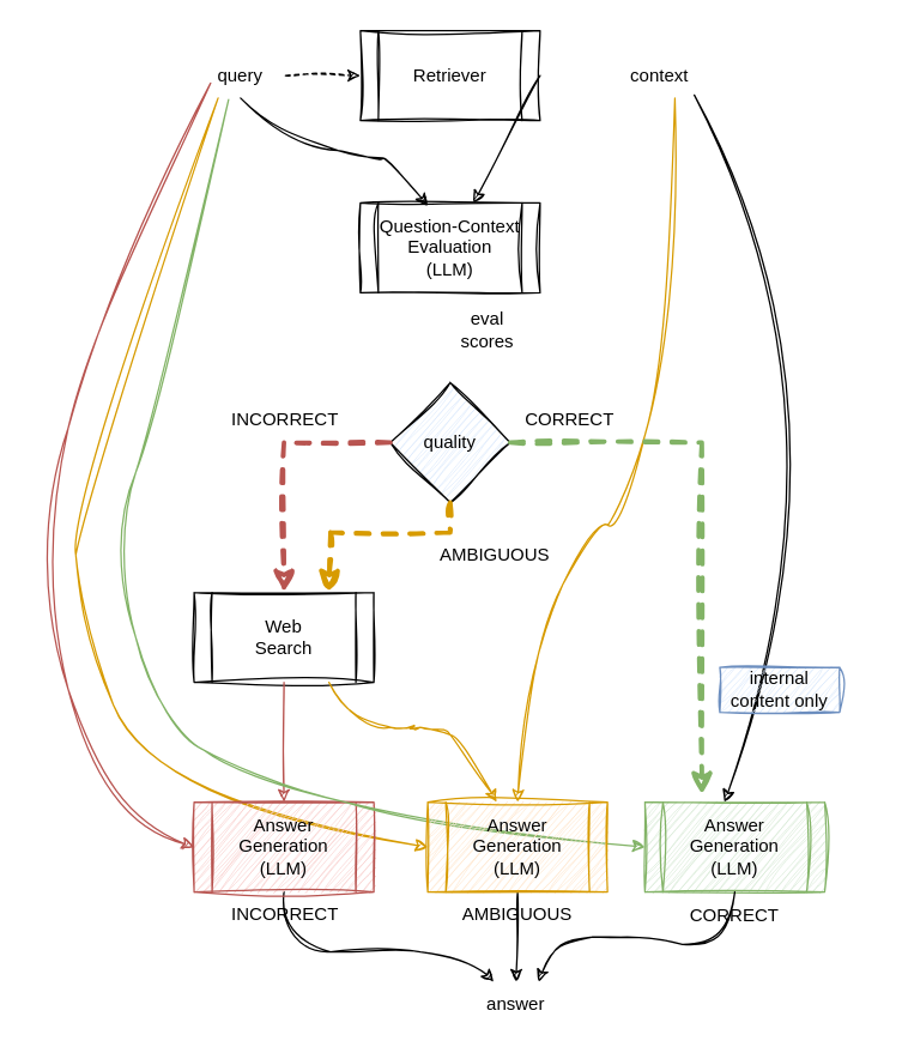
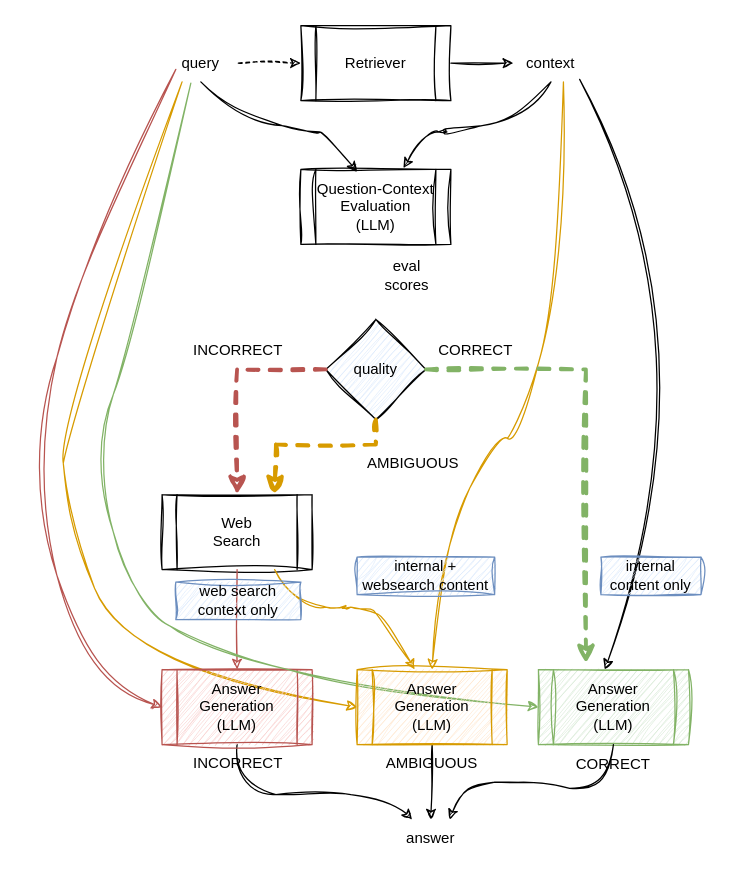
  <mxCell id="0" />
  <mxCell id="1" parent="0" />
  <mxCell id="2" value="query" style="text;html=1;align=center;verticalAlign=middle;whiteSpace=wrap;rounded=0;sketch=1;curveFitting=1;jiggle=2;" vertex="1" parent="1"><mxGeometry x="130" y="35" width="60" height="30" as="geometry" /></mxCell>
  <mxCell id="3" value="Retriever" style="shape=process;whiteSpace=wrap;html=1;backgroundOutline=1;sketch=1;curveFitting=1;jiggle=2;" vertex="1" parent="1"><mxGeometry x="240" y="20" width="120" height="60" as="geometry" /></mxCell>
  <mxCell id="4" value="context" style="text;html=1;align=center;verticalAlign=middle;whiteSpace=wrap;rounded=0;sketch=1;curveFitting=1;jiggle=2;" vertex="1" parent="1"><mxGeometry x="410" y="35" width="60" height="30" as="geometry" /></mxCell>
  <mxCell id="5" value="Question-Context Evaluation&lt;br&gt;(LLM)" style="shape=process;whiteSpace=wrap;html=1;backgroundOutline=1;sketch=1;curveFitting=1;jiggle=2;" vertex="1" parent="1"><mxGeometry x="240" y="135" width="120" height="60" as="geometry" /></mxCell>
  <mxCell id="6" value="quality" style="rhombus;whiteSpace=wrap;html=1;sketch=1;curveFitting=1;jiggle=2;fillColor=#dae8fc;" vertex="1" parent="1"><mxGeometry x="260" y="255" width="80" height="80" as="geometry" /></mxCell>
  <mxCell id="7" value="" style="endArrow=classic;html=1;rounded=0;exitX=1;exitY=0.5;exitDx=0;exitDy=0;entryX=0;entryY=0.5;entryDx=0;entryDy=0;sketch=1;curveFitting=1;jiggle=2;dashed=1;" edge="1" parent="1" source="2" target="3"><mxGeometry width="50" height="50" relative="1" as="geometry"><mxPoint x="350" y="435" as="sourcePoint" /><mxPoint x="400" y="385" as="targetPoint" /></mxGeometry></mxCell>
- <mxCell id="8" value="" style="endArrow=classic;html=1;rounded=0;exitX=1;exitY=0.5;exitDx=0;exitDy=0;sketch=1;curveFitting=1;jiggle=2;" edge="1" parent="1" source="3" target="5"><mxGeometry width="50" height="50" relative="1" as="geometry"><mxPoint x="350" y="435" as="sourcePoint" /><mxPoint x="400" y="385" as="targetPoint" /></mxGeometry></mxCell>
+ <mxCell id="8" value="" style="endArrow=classic;html=1;rounded=0;exitX=1;exitY=0.5;exitDx=0;exitDy=0;entryX=0;entryY=0.5;entryDx=0;entryDy=0;sketch=1;curveFitting=1;jiggle=2;" edge="1" parent="1" source="3" target="4"><mxGeometry width="50" height="50" relative="1" as="geometry"><mxPoint x="350" y="435" as="sourcePoint" /><mxPoint x="400" y="385" as="targetPoint" /></mxGeometry></mxCell>
  <mxCell id="9" value="eval&lt;br&gt;scores" style="text;html=1;align=center;verticalAlign=middle;whiteSpace=wrap;rounded=0;sketch=1;curveFitting=1;jiggle=2;" vertex="1" parent="1"><mxGeometry x="295" y="205" width="60" height="30" as="geometry" /></mxCell>
  <mxCell id="10" value="" style="curved=1;endArrow=classic;html=1;rounded=0;exitX=0.5;exitY=1;exitDx=0;exitDy=0;entryX=0.375;entryY=0.033;entryDx=0;entryDy=0;entryPerimeter=0;sketch=1;curveFitting=1;jiggle=2;" edge="1" parent="1" source="2" target="5"><mxGeometry width="50" height="50" relative="1" as="geometry"><mxPoint x="350" y="435" as="sourcePoint" /><mxPoint x="400" y="385" as="targetPoint" /><Array as="points"><mxPoint x="200" y="95" /><mxPoint x="250" y="105" /><mxPoint x="260" y="105" /></Array></mxGeometry></mxCell>
+ <mxCell id="11" value="" style="curved=1;endArrow=classic;html=1;rounded=0;exitX=0.5;exitY=1;exitDx=0;exitDy=0;entryX=0.683;entryY=-0.017;entryDx=0;entryDy=0;entryPerimeter=0;sketch=1;curveFitting=1;jiggle=2;" edge="1" parent="1" source="4" target="5"><mxGeometry width="50" height="50" relative="1" as="geometry"><mxPoint x="350" y="435" as="sourcePoint" /><mxPoint x="400" y="385" as="targetPoint" /><Array as="points"><mxPoint x="420" y="95" /><mxPoint x="350" y="105" /><mxPoint x="360" y="105" /><mxPoint x="340" y="105" /></Array></mxGeometry></mxCell>
  <mxCell id="12" value="Web&lt;br&gt;Search" style="shape=process;whiteSpace=wrap;html=1;backgroundOutline=1;sketch=1;curveFitting=1;jiggle=2;" vertex="1" parent="1"><mxGeometry x="129" y="395" width="120" height="60" as="geometry" /></mxCell>
  <mxCell id="13" value="" style="edgeStyle=segmentEdgeStyle;endArrow=classic;html=1;curved=0;rounded=0;endSize=8;startSize=8;exitX=0;exitY=0.5;exitDx=0;exitDy=0;entryX=0.5;entryY=0;entryDx=0;entryDy=0;dashed=1;strokeWidth=3;fillColor=#f8cecc;strokeColor=#b85450;sketch=1;curveFitting=1;jiggle=2;" edge="1" parent="1" source="6" target="12"><mxGeometry width="50" height="50" relative="1" as="geometry"><mxPoint x="249" y="295" as="sourcePoint" /><mxPoint x="389" y="385" as="targetPoint" /></mxGeometry></mxCell>
  <mxCell id="14" value="INCORRECT" style="text;html=1;align=center;verticalAlign=middle;whiteSpace=wrap;rounded=0;sketch=1;curveFitting=1;jiggle=2;" vertex="1" parent="1"><mxGeometry x="155" y="265" width="70" height="30" as="geometry" /></mxCell>
  <mxCell id="15" value="AMBIGUOUS" style="text;html=1;align=center;verticalAlign=middle;whiteSpace=wrap;rounded=0;sketch=1;curveFitting=1;jiggle=2;" vertex="1" parent="1"><mxGeometry x="295" y="355" width="70" height="30" as="geometry" /></mxCell>
  <mxCell id="16" value="" style="edgeStyle=segmentEdgeStyle;endArrow=classic;html=1;curved=0;rounded=0;endSize=8;startSize=8;exitX=0.5;exitY=1;exitDx=0;exitDy=0;entryX=0.75;entryY=0;entryDx=0;entryDy=0;dashed=1;strokeWidth=3;fillColor=#ffe6cc;strokeColor=#d79b00;sketch=1;curveFitting=1;jiggle=2;" edge="1" parent="1" source="6" target="12"><mxGeometry width="50" height="50" relative="1" as="geometry"><mxPoint x="350" y="435" as="sourcePoint" /><mxPoint x="400" y="385" as="targetPoint" /><Array as="points"><mxPoint x="300" y="355" /><mxPoint x="220" y="355" /></Array></mxGeometry></mxCell>
  <mxCell id="17" value="Answer&lt;br&gt;Generation&lt;br&gt;(LLM)" style="shape=process;whiteSpace=wrap;html=1;backgroundOutline=1;fillColor=#d5e8d4;strokeColor=#82b366;sketch=1;curveFitting=1;jiggle=2;" vertex="1" parent="1"><mxGeometry x="430" y="535" width="120" height="60" as="geometry" /></mxCell>
  <mxCell id="18" value="" style="endArrow=classic;html=1;rounded=0;exitX=0.5;exitY=1;exitDx=0;exitDy=0;entryX=0.5;entryY=0;entryDx=0;entryDy=0;fillColor=#f8cecc;strokeColor=#B85450;sketch=1;curveFitting=1;jiggle=2;" edge="1" parent="1" source="12" target="32"><mxGeometry width="50" height="50" relative="1" as="geometry"><mxPoint x="339" y="435" as="sourcePoint" /><mxPoint x="389" y="385" as="targetPoint" /></mxGeometry></mxCell>
  <mxCell id="19" value="" style="curved=1;endArrow=classic;html=1;rounded=0;entryX=0;entryY=0.5;entryDx=0;entryDy=0;fillColor=#f8cecc;strokeColor=#B85450;sketch=1;curveFitting=1;jiggle=2;" edge="1" parent="1" target="32"><mxGeometry width="50" height="50" relative="1" as="geometry"><mxPoint x="140" y="55" as="sourcePoint" /><mxPoint x="400" y="385" as="targetPoint" /><Array as="points"><mxPoint x="70" y="195" /><mxPoint x="20" y="375" /><mxPoint x="70" y="545" /></Array></mxGeometry></mxCell>
  <mxCell id="20" value="" style="curved=1;endArrow=classic;html=1;rounded=0;exitX=0.75;exitY=1;exitDx=0;exitDy=0;entryX=0.383;entryY=0;entryDx=0;entryDy=0;entryPerimeter=0;fillColor=#ffe6cc;strokeColor=#D79B00;sketch=1;curveFitting=1;jiggle=2;" edge="1" parent="1" source="12" target="34"><mxGeometry width="50" height="50" relative="1" as="geometry"><mxPoint x="260" y="435" as="sourcePoint" /><mxPoint x="310" y="385" as="targetPoint" /><Array as="points"><mxPoint x="240" y="485" /><mxPoint x="280" y="485" /><mxPoint x="270" y="485" /><mxPoint x="290" y="485" /><mxPoint x="310" y="495" /></Array></mxGeometry></mxCell>
  <mxCell id="21" value="" style="curved=1;endArrow=classic;html=1;rounded=0;entryX=0.5;entryY=0;entryDx=0;entryDy=0;fillColor=#ffe6cc;strokeColor=#D79B00;sketch=1;curveFitting=1;jiggle=2;" edge="1" parent="1" target="34"><mxGeometry width="50" height="50" relative="1" as="geometry"><mxPoint x="450" y="65" as="sourcePoint" /><mxPoint x="310" y="385" as="targetPoint" /><Array as="points"><mxPoint x="450" y="225" /><mxPoint x="410" y="355" /><mxPoint x="400" y="345" /><mxPoint x="350" y="435" /></Array></mxGeometry></mxCell>
  <mxCell id="22" value="" style="curved=1;endArrow=classic;html=1;rounded=0;exitX=0.883;exitY=0.933;exitDx=0;exitDy=0;entryX=0.442;entryY=0;entryDx=0;entryDy=0;entryPerimeter=0;exitPerimeter=0;sketch=1;curveFitting=1;jiggle=2;" edge="1" parent="1" source="4" target="17"><mxGeometry width="50" height="50" relative="1" as="geometry"><mxPoint x="260" y="435" as="sourcePoint" /><mxPoint x="310" y="385" as="targetPoint" /><Array as="points"><mxPoint x="580" y="275" /></Array></mxGeometry></mxCell>
  <mxCell id="23" value="CORRECT" style="text;html=1;align=center;verticalAlign=middle;whiteSpace=wrap;rounded=0;sketch=1;curveFitting=1;jiggle=2;" vertex="1" parent="1"><mxGeometry x="350" y="265" width="60" height="30" as="geometry" /></mxCell>
  <mxCell id="24" value="answer" style="text;html=1;align=center;verticalAlign=middle;whiteSpace=wrap;rounded=0;sketch=1;curveFitting=1;jiggle=2;" vertex="1" parent="1"><mxGeometry x="314" y="655" width="60" height="30" as="geometry" /></mxCell>
  <mxCell id="25" value="INCORRECT" style="text;html=1;align=center;verticalAlign=middle;whiteSpace=wrap;rounded=0;sketch=1;curveFitting=1;jiggle=2;" vertex="1" parent="1"><mxGeometry x="155" y="595" width="70" height="30" as="geometry" /></mxCell>
  <mxCell id="26" value="AMBIGUOUS" style="text;html=1;align=center;verticalAlign=middle;whiteSpace=wrap;rounded=0;sketch=1;curveFitting=1;jiggle=2;" vertex="1" parent="1"><mxGeometry x="310" y="595" width="70" height="30" as="geometry" /></mxCell>
  <mxCell id="27" value="CORRECT" style="text;html=1;align=center;verticalAlign=middle;whiteSpace=wrap;rounded=0;sketch=1;curveFitting=1;jiggle=2;" vertex="1" parent="1"><mxGeometry x="460" y="596" width="60" height="30" as="geometry" /></mxCell>
  <mxCell id="28" value="" style="curved=1;endArrow=classic;html=1;rounded=0;exitX=0.5;exitY=1;exitDx=0;exitDy=0;entryX=0.25;entryY=0;entryDx=0;entryDy=0;sketch=1;curveFitting=1;jiggle=2;" edge="1" parent="1" source="32" target="24"><mxGeometry width="50" height="50" relative="1" as="geometry"><mxPoint x="260" y="435" as="sourcePoint" /><mxPoint x="310" y="385" as="targetPoint" /><Array as="points"><mxPoint x="190" y="635" /><mxPoint x="250" y="635" /><mxPoint x="310" y="635" /></Array></mxGeometry></mxCell>
  <mxCell id="29" value="" style="endArrow=classic;html=1;rounded=0;exitX=0.5;exitY=1;exitDx=0;exitDy=0;entryX=0.5;entryY=0;entryDx=0;entryDy=0;sketch=1;curveFitting=1;jiggle=2;" edge="1" parent="1" source="34" target="24"><mxGeometry width="50" height="50" relative="1" as="geometry"><mxPoint x="260" y="435" as="sourcePoint" /><mxPoint x="310" y="385" as="targetPoint" /></mxGeometry></mxCell>
  <mxCell id="30" value="" style="curved=1;endArrow=classic;html=1;rounded=0;exitX=0.5;exitY=1;exitDx=0;exitDy=0;entryX=0.75;entryY=0;entryDx=0;entryDy=0;sketch=1;curveFitting=1;jiggle=2;" edge="1" parent="1" source="17" target="24"><mxGeometry width="50" height="50" relative="1" as="geometry"><mxPoint x="260" y="435" as="sourcePoint" /><mxPoint x="310" y="385" as="targetPoint" /><Array as="points"><mxPoint x="490" y="635" /><mxPoint x="420" y="625" /><mxPoint x="370" y="625" /></Array></mxGeometry></mxCell>
  <mxCell id="31" value="" style="curved=1;endArrow=classic;html=1;rounded=0;exitX=0.25;exitY=1;exitDx=0;exitDy=0;entryX=0;entryY=0.5;entryDx=0;entryDy=0;fillColor=#ffe6cc;strokeColor=#D79B00;sketch=1;curveFitting=1;jiggle=2;" edge="1" parent="1" source="2" target="34"><mxGeometry width="50" height="50" relative="1" as="geometry"><mxPoint x="260" y="435" as="sourcePoint" /><mxPoint x="310" y="385" as="targetPoint" /><Array as="points"><mxPoint x="50" y="335" /><mxPoint x="50" y="405" /><mxPoint x="100" y="535" /></Array></mxGeometry></mxCell>
  <mxCell id="32" value="Answer&lt;br&gt;Generation&lt;br&gt;(LLM)" style="shape=process;whiteSpace=wrap;html=1;backgroundOutline=1;fillColor=#f8cecc;strokeColor=#b85450;sketch=1;curveFitting=1;jiggle=2;" vertex="1" parent="1"><mxGeometry x="129" y="535" width="120" height="60" as="geometry" /></mxCell>
  <mxCell id="33" value="" style="curved=1;endArrow=classic;html=1;rounded=0;exitX=0.367;exitY=1.033;exitDx=0;exitDy=0;exitPerimeter=0;entryX=0;entryY=0.5;entryDx=0;entryDy=0;fillColor=#d5e8d4;strokeColor=#82B366;sketch=1;curveFitting=1;jiggle=2;" edge="1" parent="1" source="2" target="17"><mxGeometry width="50" height="50" relative="1" as="geometry"><mxPoint x="260" y="435" as="sourcePoint" /><mxPoint x="310" y="385" as="targetPoint" /><Array as="points"><mxPoint x="110" y="265" /><mxPoint x="70" y="365" /><mxPoint x="110" y="485" /><mxPoint x="160" y="515" /><mxPoint x="300" y="555" /></Array></mxGeometry></mxCell>
  <mxCell id="34" value="Answer&lt;br&gt;Generation&lt;br&gt;(LLM)" style="shape=process;whiteSpace=wrap;html=1;backgroundOutline=1;fillColor=#ffe6cc;strokeColor=#d79b00;sketch=1;curveFitting=1;jiggle=2;" vertex="1" parent="1"><mxGeometry x="285" y="535" width="120" height="60" as="geometry" /></mxCell>
  <mxCell id="35" value="" style="edgeStyle=segmentEdgeStyle;endArrow=classic;html=1;curved=0;rounded=0;endSize=8;startSize=8;exitX=1;exitY=0.5;exitDx=0;exitDy=0;entryX=0.317;entryY=-0.083;entryDx=0;entryDy=0;entryPerimeter=0;dashed=1;strokeWidth=3;fillColor=#d5e8d4;strokeColor=#82B366;sketch=1;curveFitting=1;jiggle=2;" edge="1" parent="1" source="6" target="17"><mxGeometry width="50" height="50" relative="1" as="geometry"><mxPoint x="260" y="435" as="sourcePoint" /><mxPoint x="310" y="385" as="targetPoint" /></mxGeometry></mxCell>
+ <mxCell id="36" value="web search&lt;br&gt;context only" style="text;html=1;align=center;verticalAlign=middle;whiteSpace=wrap;rounded=0;fillColor=#dae8fc;strokeColor=#6c8ebf;sketch=1;curveFitting=1;jiggle=2;" vertex="1" parent="1"><mxGeometry x="140" y="465" width="100" height="30" as="geometry" /></mxCell>
+ <mxCell id="37" value="internal + websearch content" style="text;html=1;align=center;verticalAlign=middle;whiteSpace=wrap;rounded=0;fillColor=#dae8fc;strokeColor=#6c8ebf;sketch=1;curveFitting=1;jiggle=2;" vertex="1" parent="1"><mxGeometry x="285" y="445" width="110" height="30" as="geometry" /></mxCell>
  <mxCell id="38" value="internal content only" style="text;html=1;align=center;verticalAlign=middle;whiteSpace=wrap;rounded=0;fillColor=#dae8fc;strokeColor=#6c8ebf;sketch=1;curveFitting=1;jiggle=2;" vertex="1" parent="1"><mxGeometry x="480" y="445" width="80" height="30" as="geometry" /></mxCell>
